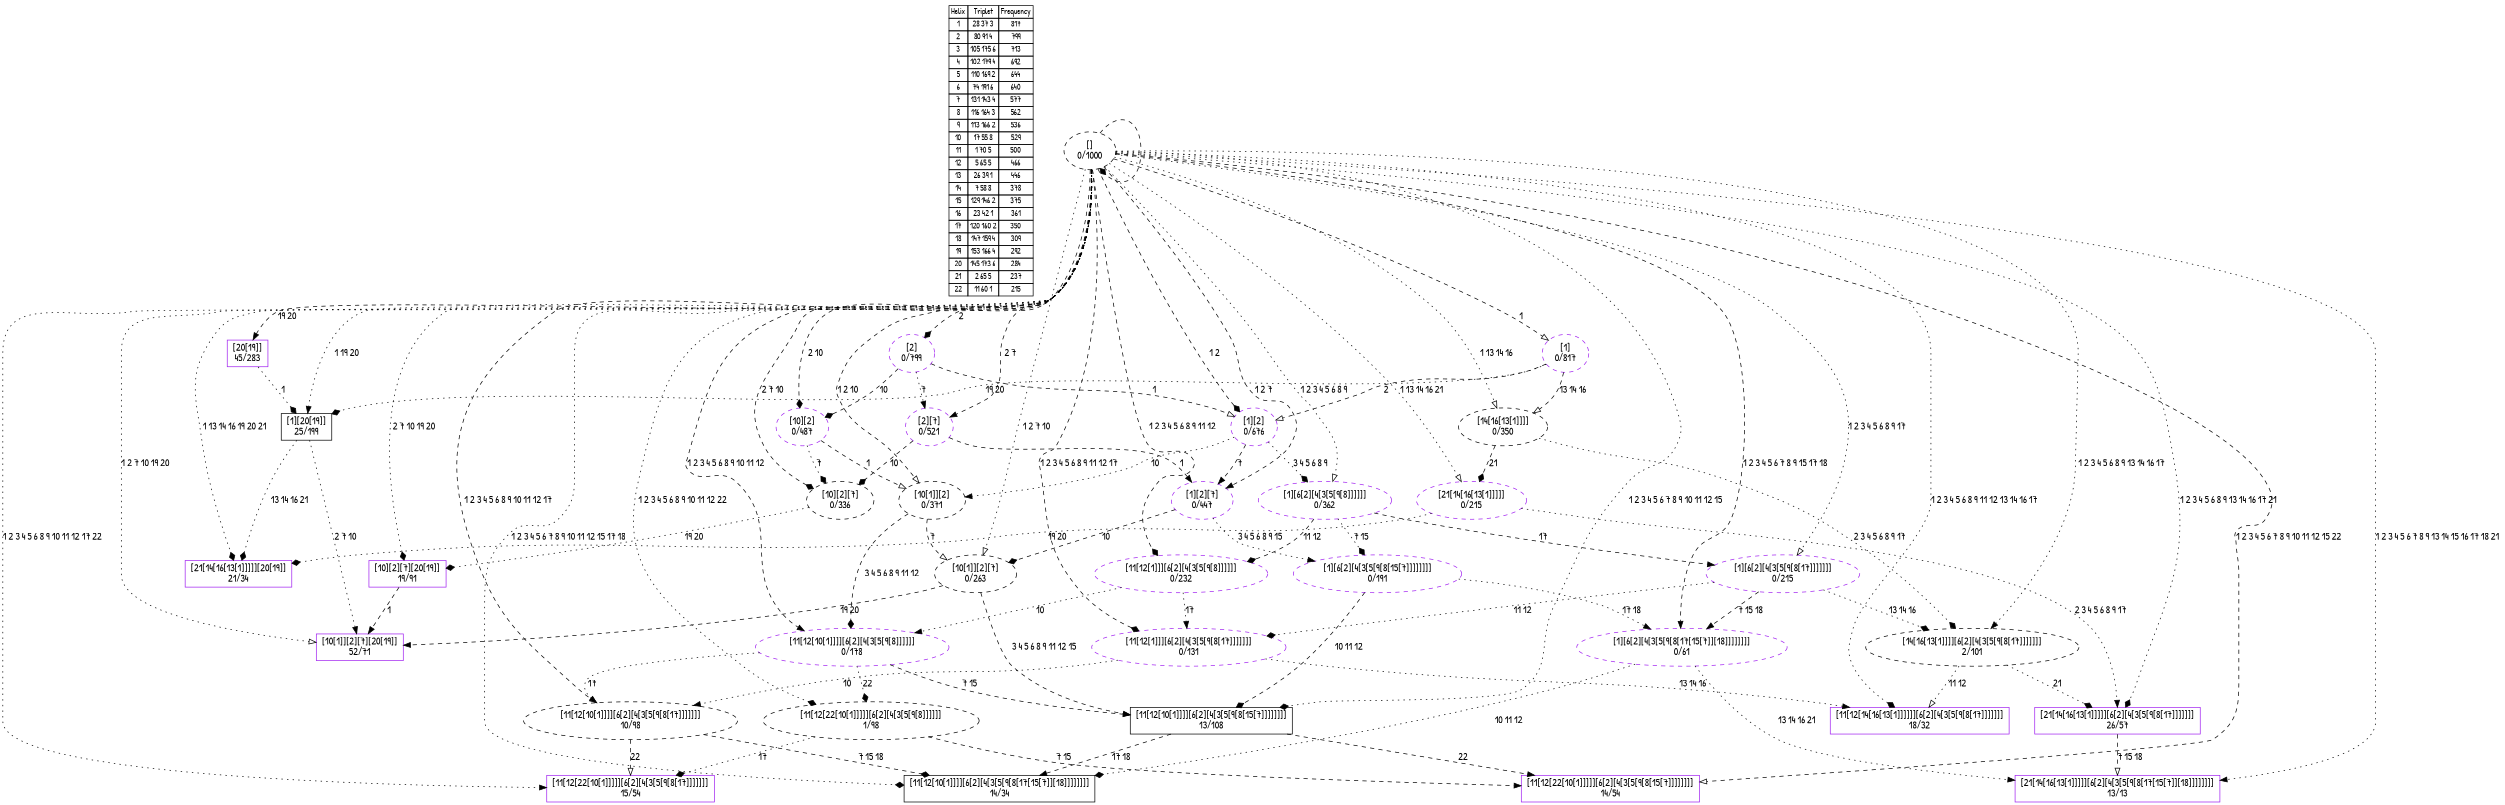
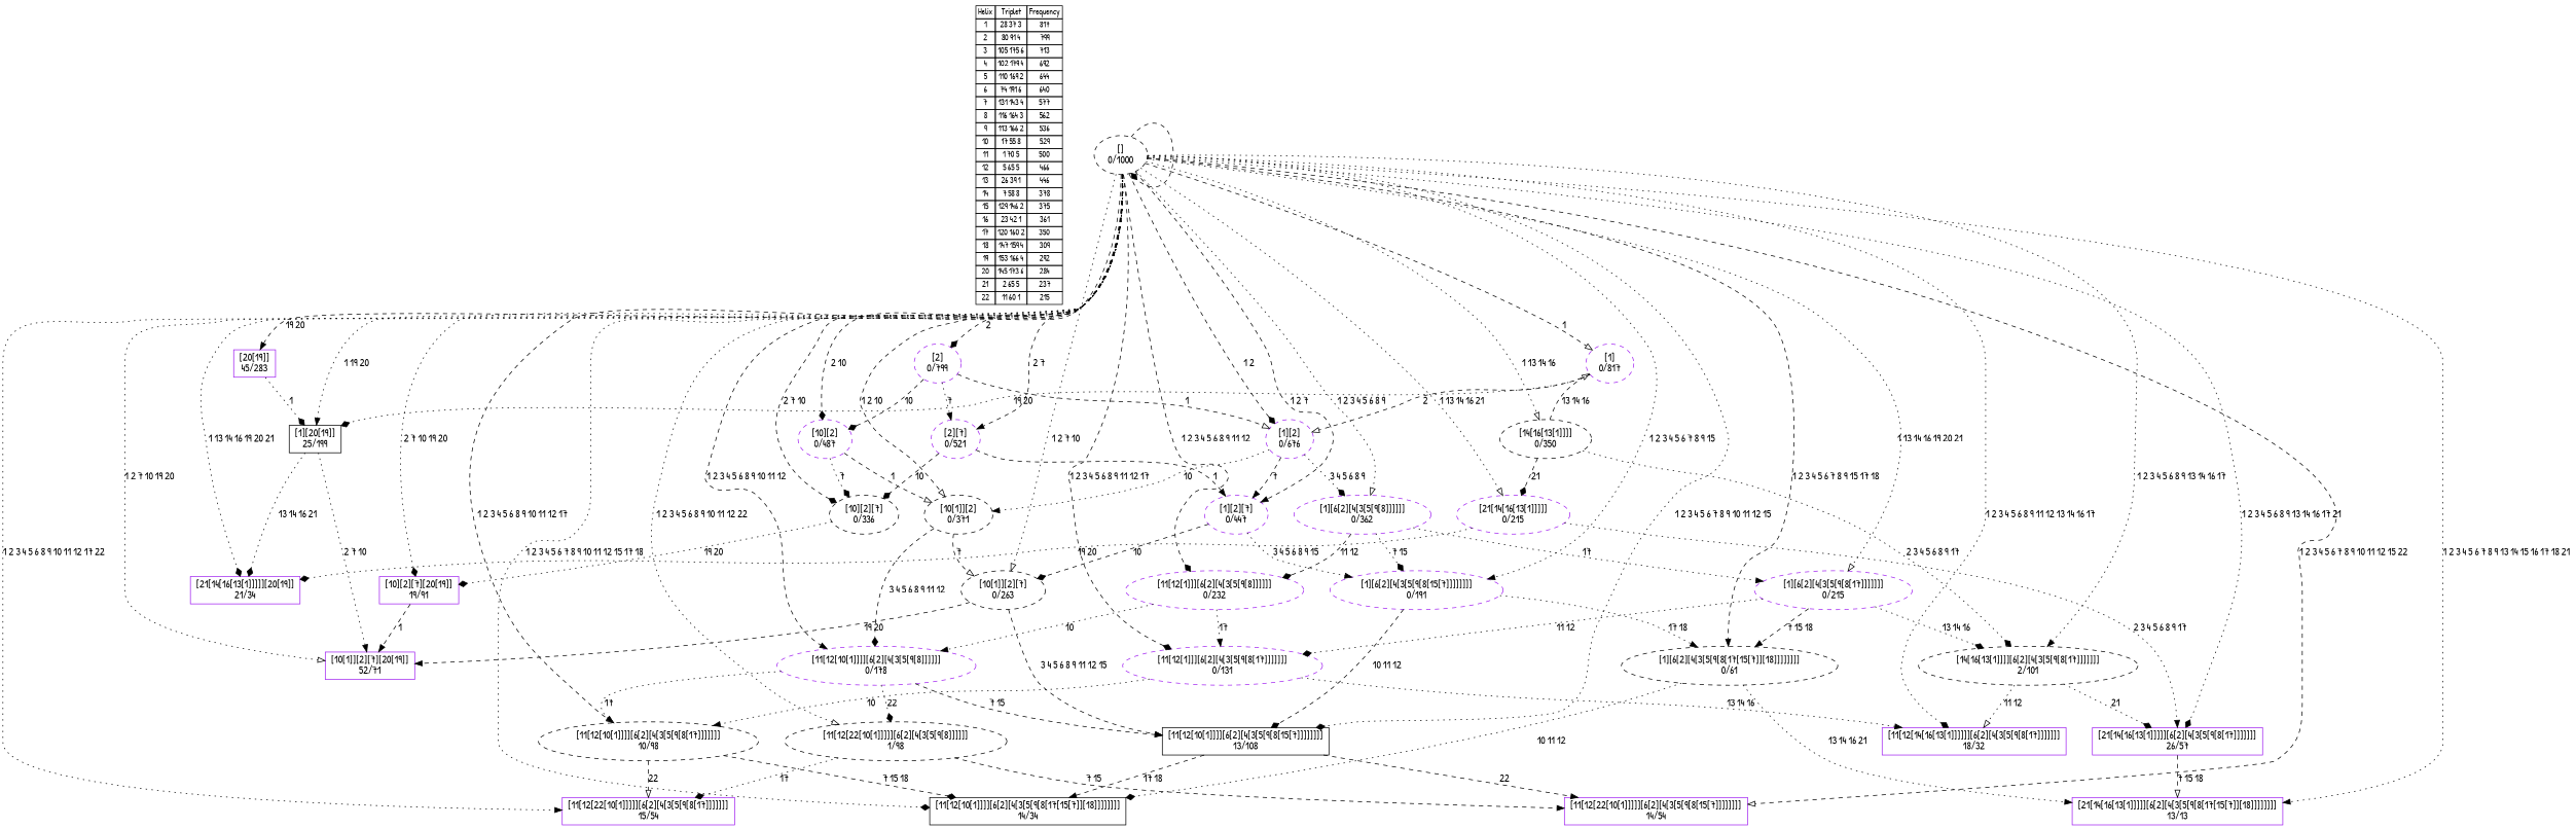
  digraph {
    fontname="Patrick Hand"
    nodesep=0.5
    node [fontname="Patrick Hand" color=purple style=dashed]
    edge [arrowhead=diamond fontname="Patrick Hand" style=dotted]
    n1 [fontsize=11 label=< <table border="0" cellborder="1" cellspacing="0"><tr><td>Helix</td><td>Triplet</td><td>Frequency</td></tr> <tr><td>1</td><td>28 37 3</td><td>817</td></tr> <tr><td>2</td><td>80 91 4</td><td>799</td></tr> <tr><td>3</td><td>105 175 6</td><td>713</td></tr> <tr><td>4</td><td>102 179 4</td><td>692</td></tr> <tr><td>5</td><td>110 169 2</td><td>644</td></tr> <tr><td>6</td><td>74 191 6</td><td>640</td></tr> <tr><td>7</td><td>131 143 4</td><td>577</td></tr> <tr><td>8</td><td>116 164 3</td><td>562</td></tr> <tr><td>9</td><td>113 166 2</td><td>536</td></tr> <tr><td>10</td><td>17 55 8</td><td>529</td></tr> <tr><td>11</td><td>1 70 5</td><td>500</td></tr> <tr><td>12</td><td>5 65 5</td><td>466</td></tr> <tr><td>13</td><td>26 39 1</td><td>446</td></tr> <tr><td>14</td><td>7 58 8</td><td>378</td></tr> <tr><td>15</td><td>129 146 2</td><td>375</td></tr> <tr><td>16</td><td>23 42 1</td><td>361</td></tr> <tr><td>17</td><td>120 160 2</td><td>350</td></tr> <tr><td>18</td><td>147 159 4</td><td>309</td></tr> <tr><td>19</td><td>153 166 4</td><td>292</td></tr> <tr><td>20</td><td>145 173 6</td><td>284</td></tr> <tr><td>21</td><td>2 65 5</td><td>237</td></tr> <tr><td>22</td><td>11 60 1</td><td>215</td></tr> </table>> shape=plaintext color="" style=""]
    n2 [label="[10[1]][2][7][20[19]]\n52/71" shape=box style=""]
    n3 [label="[20[19]]\n45/283" shape=box style=""]
    n4 [color=black label="[1][20[19]]\n25/199" shape=box style=""]
    n5 [label="[21[14[16[13[1]]]]][20[19]]\n21/34" shape=box style=""]
    n6 [label="[10][2][7][20[19]]\n19/91" shape=box style=""]
    n7 [label="[21[14[16[13[1]]]]][6[2][4[3[5[9[8[17]]]]]]]\n26/57" shape=box style=""]
    n8 [label="[21[14[16[13[1]]]]][6[2][4[3[5[9[8[17[15[7]][18]]]]]]]]\n13/13" shape=box style=""]
    n9 [label="[11[12[14[16[13[1]]]]]][6[2][4[3[5[9[8[17]]]]]]]\n18/32" shape=box style=""]
    n10 [label="[11[12[22[10[1]]]]][6[2][4[3[5[9[8[17]]]]]]]\n15/54" shape=box style=""]
    n11 [color=black label="[11[12[10[1]]]][6[2][4[3[5[9[8[17[15[7]][18]]]]]]]]\n14/34" shape=box style=""]
    n12 [label="[11[12[22[10[1]]]]][6[2][4[3[5[9[8[15[7]]]]]]]]\n14/54" shape=box style=""]
    n13 [color=black label="[11[12[10[1]]]][6[2][4[3[5[9[8[15[7]]]]]]]]\n13/108" shape=box style=""]
    n14 [label="[1][2]\n0/676"]
    n15 [color=black label="[10[1]][2]\n0/371"]
    n16 [label="[1][2][7]\n0/447"]
    n17 [label="[1][6[2][4[3[5[9[8]]]]]]\n0/362"]
    n18 [color=black label="[10[1]][2][7]\n0/263"]
    n19 [label="[11[12[10[1]]]][6[2][4[3[5[9[8]]]]]]\n0/178"]
    n20 [label="[1][6[2][4[3[5[9[8[15[7]]]]]]]]\n0/191"]
    n21 [label="[1][6[2][4[3[5[9[8[17]]]]]]]\n0/215"]
    n22 [label="[11[12[1]]][6[2][4[3[5[9[8]]]]]]\n0/232"]
    n23 [color=black label="[11[12[10[1]]]][6[2][4[3[5[9[8[17]]]]]]]\n10/98"]
    n24 [color=black label="[11[12[22[10[1]]]]][6[2][4[3[5[9[8]]]]]]\n1/98"]
-   n25 [label="[1][6[2][4[3[5[9[8[17[15[7]][18]]]]]]]]\n0/61"]
+   n25 [color=black label="[1][6[2][4[3[5[9[8[17[15[7]][18]]]]]]]]\n0/61"]
    n26 [color=black label="[]\n0/1000"]
    n27 [label="[1]\n0/817"]
    n28 [label="[21[14[16[13[1]]]]]\n0/215"]
    n29 [label="[2]\n0/799"]
    n30 [color=black label="[14[16[13[1]]]][6[2][4[3[5[9[8[17]]]]]]]\n2/101"]
    n31 [color=black label="[14[16[13[1]]]]\n0/350"]
    n32 [label="[10][2]\n0/487"]
    n33 [color=black label="[10][2][7]\n0/336"]
    n34 [label="[2][7]\n0/521"]
    n35 [label="[11[12[1]]][6[2][4[3[5[9[8[17]]]]]]]\n0/131"]
    n3 -> n4 [label="1 "]
    n4 -> n2 [arrowhead=normal label="2 7 10 "]
    n4 -> n5 [label="13 14 16 21 "]
    n6 -> n2 [arrowhead=normal label="1 " style=dashed]
    n7 -> n8 [arrowhead=onormal label="7 15 18 " style=dashed]
    n13 -> n11 [arrowhead=normal label="17 18 " style=dashed]
    n13 -> n12 [arrowhead=normal label="22 " style=dashed]
    n14 -> n15 [arrowhead=normal label="10 "]
    n14 -> n16 [arrowhead=normal label="7 " style=dashed]
    n14 -> n17 [label="3 4 5 6 8 9 "]
    n15 -> n18 [arrowhead=onormal label="7 " style=dashed]
    n15 -> n19 [label="3 4 5 6 8 9 11 12 " style=dashed]
    n16 -> n18 [label="10 " style=dashed]
    n16 -> n20 [arrowhead=normal label="3 4 5 6 8 9 15 "]
    n17 -> n20 [label="7 15 "]
-   n17 -> n21 [arrowhead=normal label="17 " style=dashed]
+   n17 -> n21 [arrowhead=normal label="17 "]
    n17 -> n22 [label="11 12 " style=dashed]
    n18 -> n2 [arrowhead=normal label="19 20 " style=dashed]
    n18 -> n13 [arrowhead=normal label="3 4 5 6 8 9 11 12 15 " style=dashed]
    n19 -> n13 [arrowhead=normal label="7 15 " style=dashed]
    n19 -> n23 [arrowhead=normal label="17 "]
    n19 -> n24 [label="22 "]
    n20 -> n13 [label="10 11 12 " style=dashed]
    n20 -> n25 [arrowhead=normal label="17 18 "]
    n21 -> n25 [arrowhead=normal label="7 15 18 " style=dashed]
    n21 -> n30 [label="13 14 16 "]
    n21 -> n35 [label="11 12 "]
    n22 -> n19 [arrowhead=normal label="10 "]
    n22 -> n35 [arrowhead=normal label="17 "]
    n23 -> n10 [arrowhead=onormal label="22 " style=dashed]
    n23 -> n11 [label="7 15 18 " style=dashed]
    n24 -> n10 [label="17 "]
    n24 -> n12 [arrowhead=normal label="7 15 " style=dashed]
    n25 -> n8 [arrowhead=normal label="13 14 16 21 "]
    n25 -> n11 [label="10 11 12 "]
    n26 -> n2 [arrowhead=onormal label="1 2 7 10 19 20 "]
    n26 -> n3 [arrowhead=normal label="19 20 " style=dashed]
    n26 -> n4 [arrowhead=normal label="1 19 20 "]
    n26 -> n5 [label="1 13 14 16 19 20 21 "]
    n26 -> n6 [label="2 7 10 19 20 "]
    n26 -> n7 [label="1 2 3 4 5 6 8 9 13 14 16 17 21 "]
    n26 -> n8 [arrowhead=normal label="1 2 3 4 5 6 7 8 9 13 14 15 16 17 18 21 "]
    n26 -> n9 [label="1 2 3 4 5 6 8 9 11 12 13 14 16 17 "]
    n26 -> n10 [arrowhead=normal label="1 2 3 4 5 6 8 9 10 11 12 17 22 "]
    n26 -> n11 [label="1 2 3 4 5 6 7 8 9 10 11 12 15 17 18 "]
    n26 -> n12 [arrowhead=onormal label="1 2 3 4 5 6 7 8 9 10 11 12 15 22 " style=dashed]
    n26 -> n13 [label="1 2 3 4 5 6 7 8 9 10 11 12 15 "]
    n26 -> n14 [label="1 2 " style=dashed]
    n26 -> n15 [arrowhead=onormal label="1 2 10 " style=dashed]
    n26 -> n16 [arrowhead=normal label="1 2 7 " style=dashed]
    n26 -> n17 [arrowhead=onormal label="1 2 3 4 5 6 8 9 "]
    n26 -> n18 [arrowhead=onormal label="1 2 7 10 "]
    n26 -> n19 [arrowhead=normal label="1 2 3 4 5 6 8 9 10 11 12 " style=dashed]
-   n26 -> n21 [arrowhead=onormal label="1 2 3 4 5 6 8 9 17 "]
+   n26 -> n20 [arrowhead=normal label="1 2 3 4 5 6 7 8 9 15 "]
+   n26 -> n21 [arrowhead=onormal label="1 13 14 16 19 20 21 "]
    n26 -> n22 [label="1 2 3 4 5 6 8 9 11 12 " style=dashed]
    n26 -> n23 [arrowhead=onormal label="1 2 3 4 5 6 8 9 10 11 12 17 " style=dashed]
-   n26 -> n24 [label="1 2 3 4 5 6 8 9 10 11 12 22 "]
+   n26 -> n24 [arrowhead=onormal label="1 2 3 4 5 6 8 9 10 11 12 22 "]
    n26 -> n25 [arrowhead=normal label="1 2 3 4 5 6 7 8 9 15 17 18 " style=dashed]
    n26 -> n26 [style=dashed]
    n26 -> n27 [arrowhead=onormal label="1 " style=dashed]
    n26 -> n28 [arrowhead=onormal label="1 13 14 16 21 "]
    n26 -> n29 [label="2 " style=dashed]
    n26 -> n30 [arrowhead=normal label="1 2 3 4 5 6 8 9 13 14 16 17 "]
    n26 -> n31 [arrowhead=onormal label="1 13 14 16 "]
    n26 -> n32 [label="2 10 " style=dashed]
    n26 -> n33 [label="2 7 10 " style=dashed]
    n26 -> n34 [arrowhead=normal label="2 7 " style=dashed]
    n26 -> n35 [label="1 2 3 4 5 6 8 9 11 12 17 " style=dashed]
    n27 -> n4 [label="19 20 "]
    n27 -> n14 [arrowhead=onormal label="2 " style=dashed]
-   n27 -> n31 [arrowhead=onormal label="13 14 16 " style=dashed]
+   n31 -> n27 [arrowhead=onormal label="13 14 16 " style=dashed]
    n28 -> n5 [label="19 20 "]
    n28 -> n7 [arrowhead=normal label="2 3 4 5 6 8 9 17 "]
    n29 -> n14 [arrowhead=onormal label="1 " style=dashed]
    n29 -> n32 [label="10 " style=dashed]
    n29 -> n34 [arrowhead=normal label="7 "]
    n30 -> n7 [label="21 "]
    n30 -> n9 [arrowhead=onormal label="11 12 "]
    n31 -> n28 [label="21 " style=dashed]
    n31 -> n30 [label="2 3 4 5 6 8 9 17 "]
    n32 -> n15 [arrowhead=onormal label="1 " style=dashed]
    n32 -> n33 [label="7 "]
    n33 -> n6 [label="19 20 "]
    n34 -> n16 [arrowhead=normal label="1 " style=dashed]
    n34 -> n33 [label="10 " style=dashed]
    n35 -> n9 [arrowhead=normal label="13 14 16 "]
    n35 -> n23 [arrowhead=normal label="10 "]
  }
